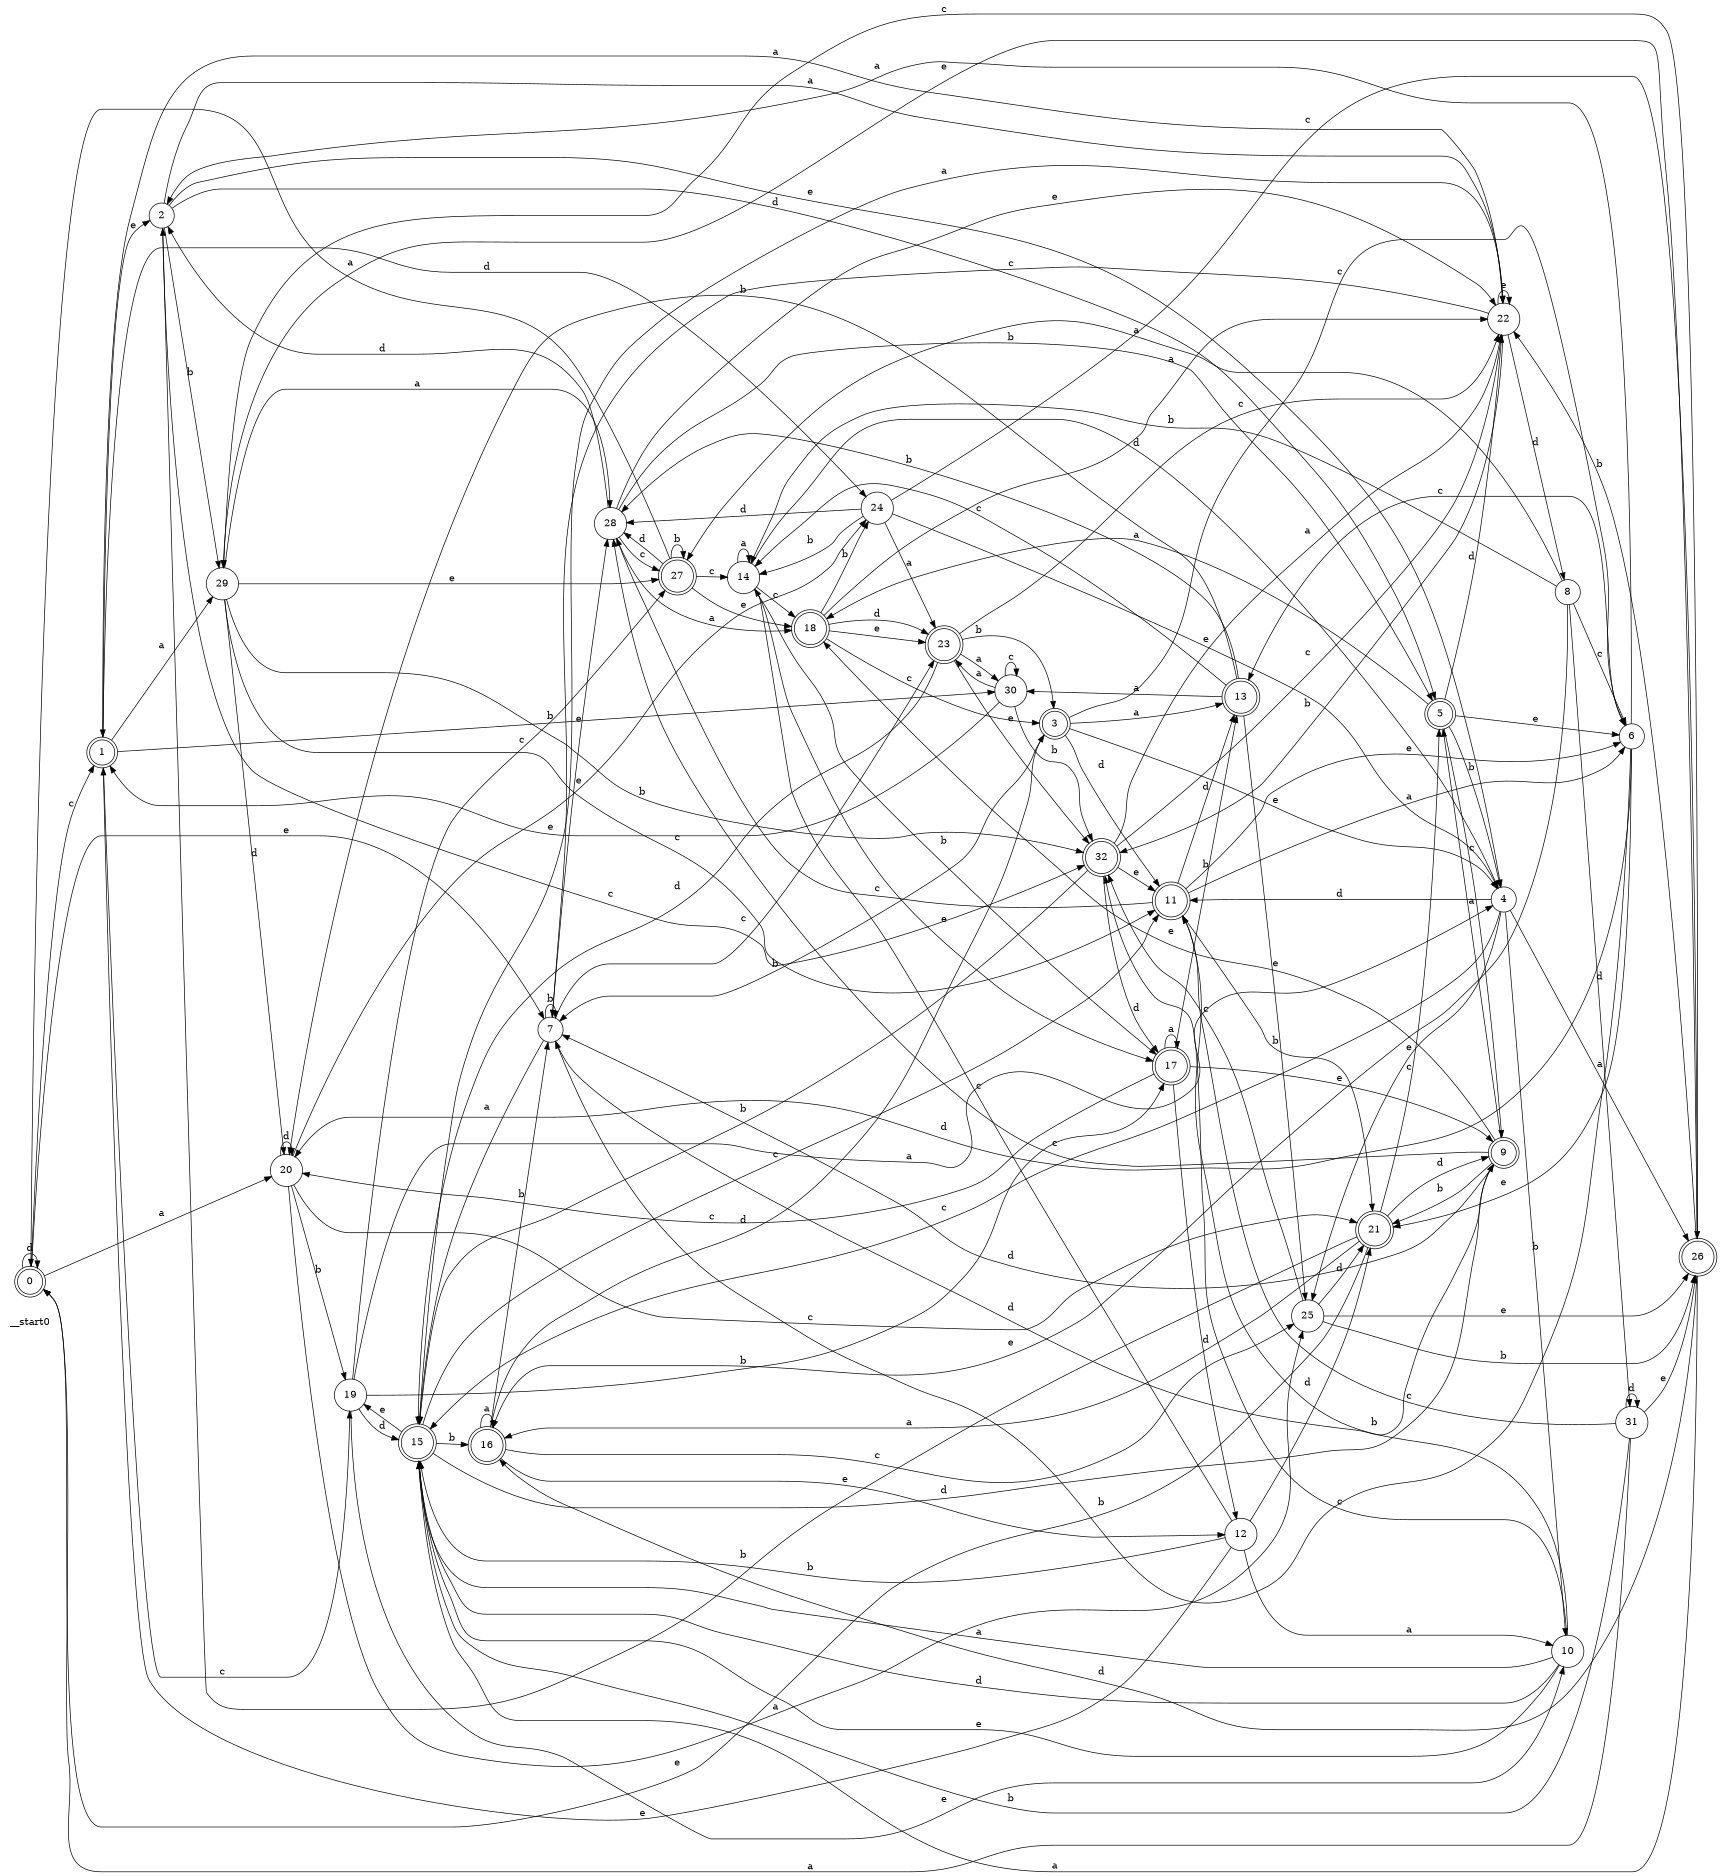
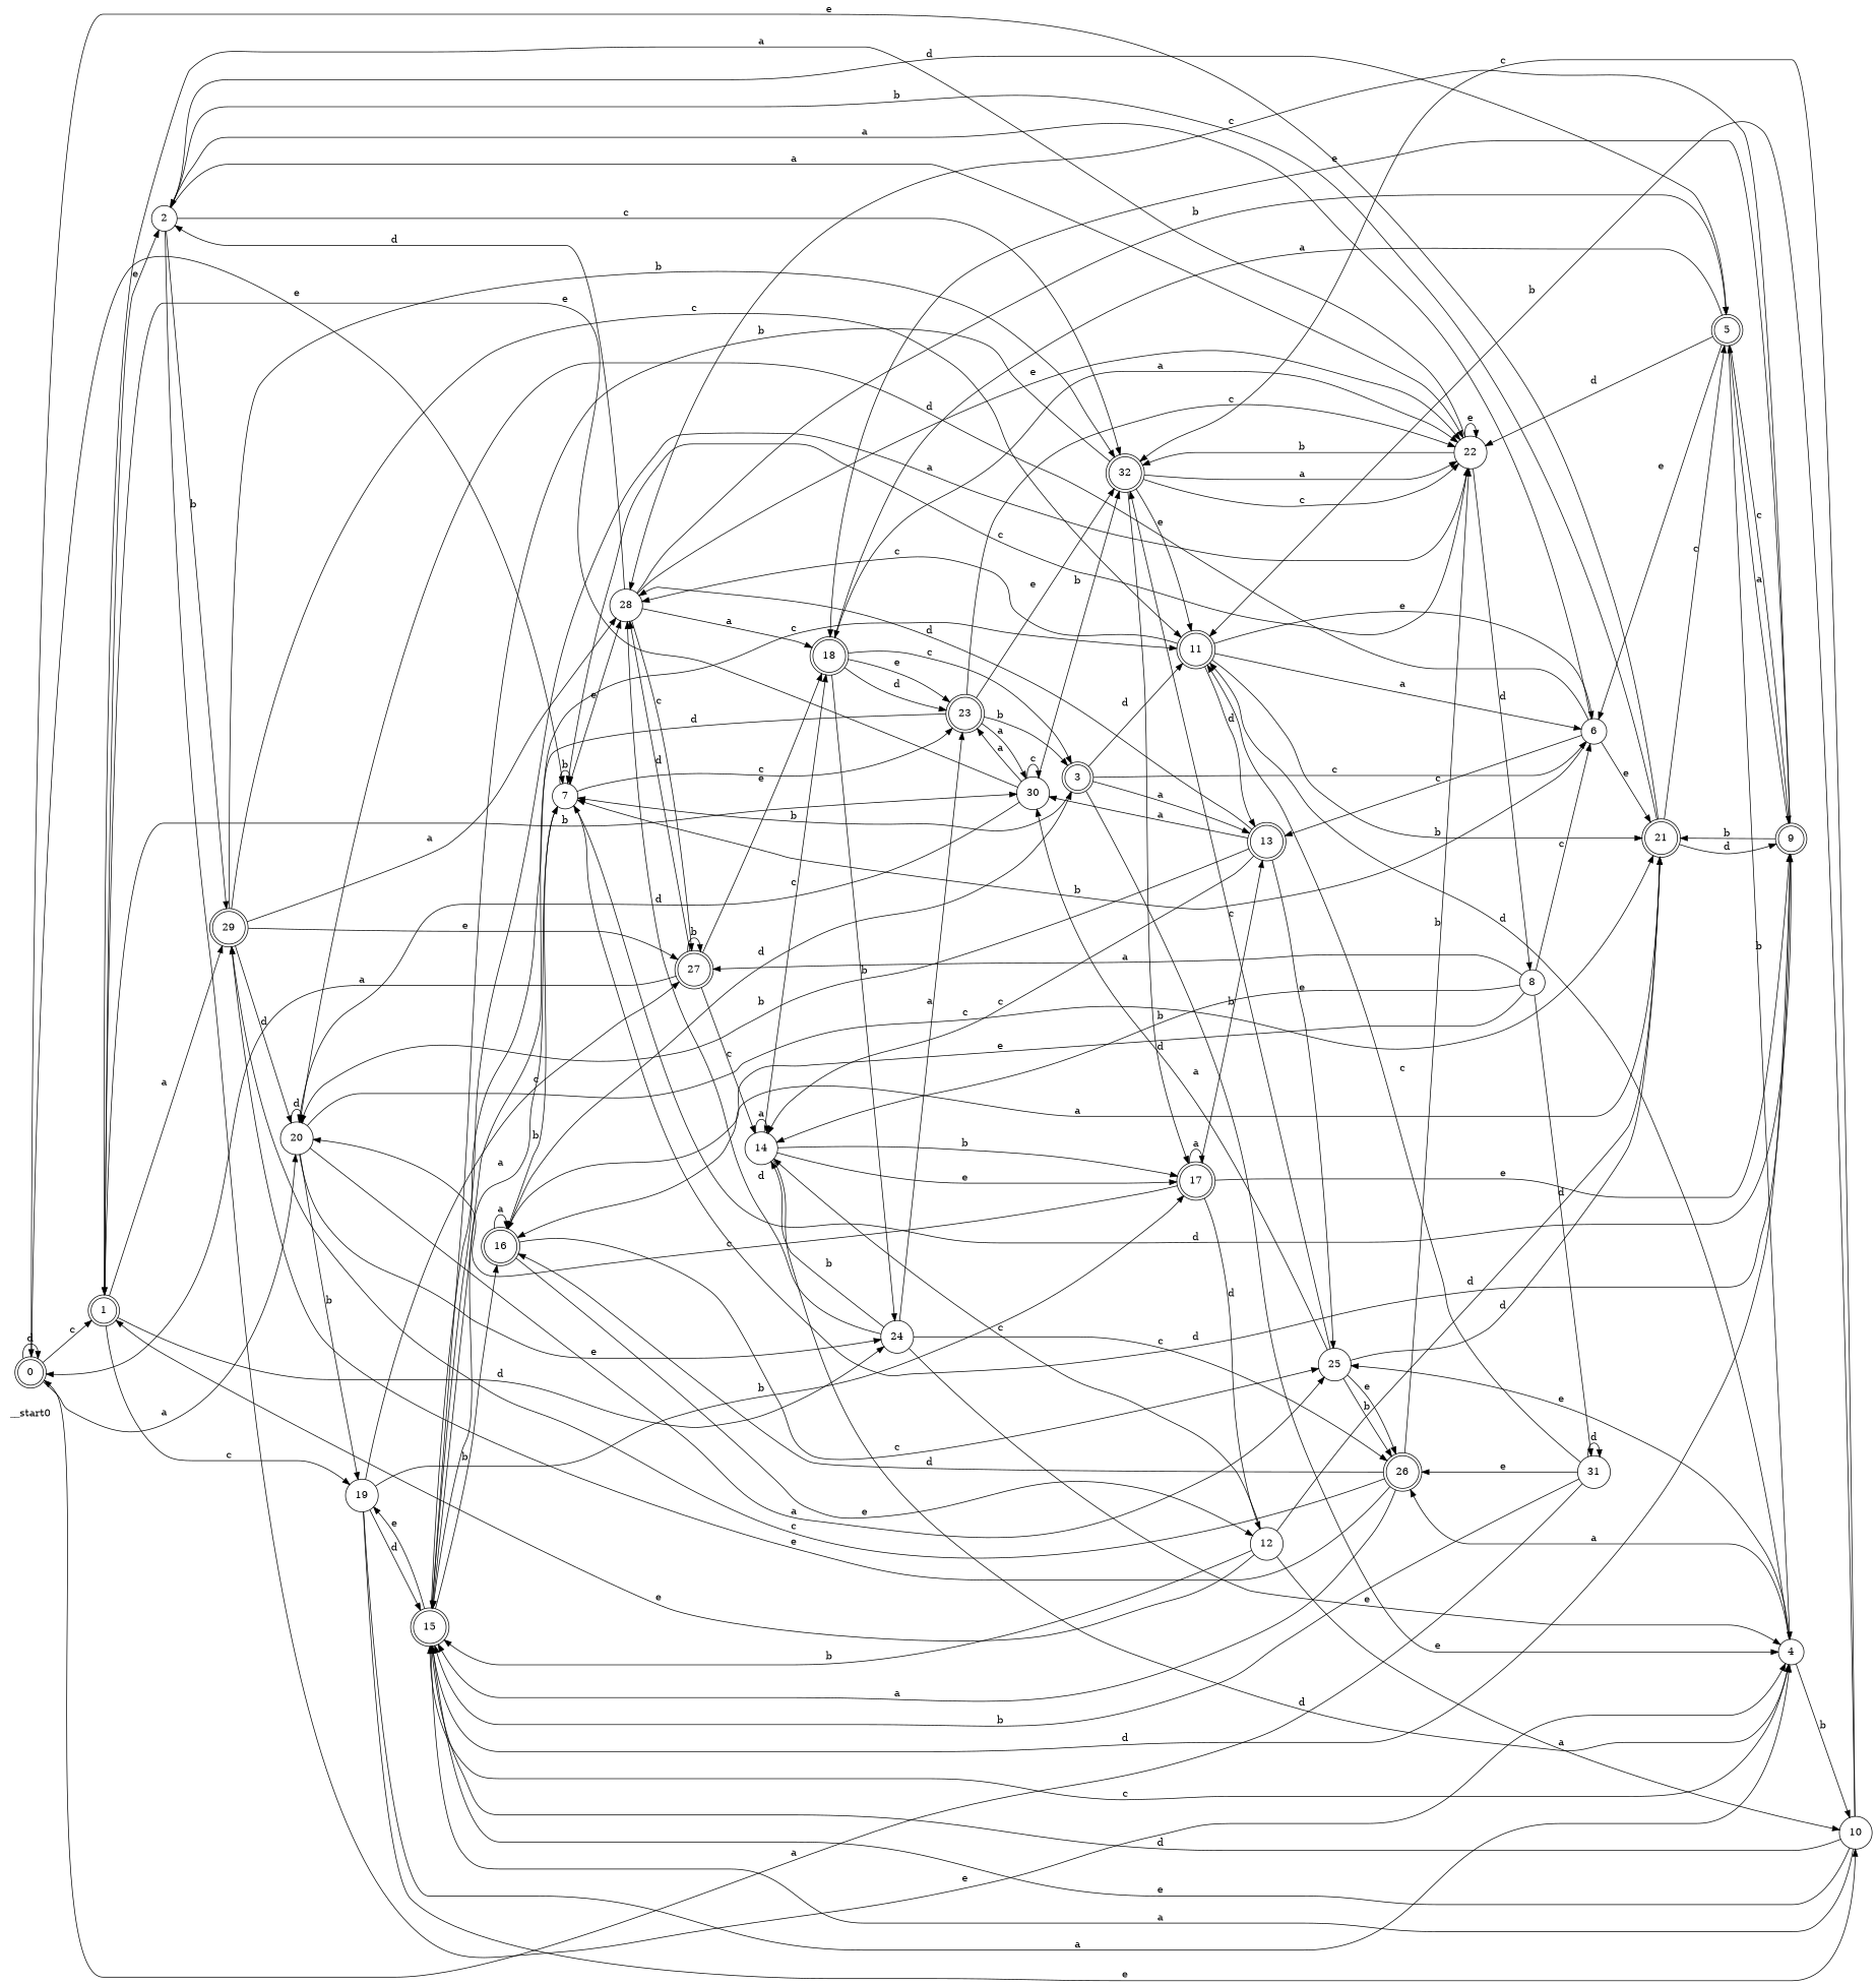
  digraph {
    rankdir=LR
    node [shape=circle color=black fillcolor=white style=filled]
    __start0 [shape=none color="" fillcolor="" style=""]
    n2 [label=0 shape=doublecircle style="rounded,filled"]
    n3 [label=1 shape=doublecircle style="rounded,filled"]
    n4 [label=7]
    n5 [label=20]
    n6 [label=2]
    n7 [label=19]
    n8 [label=24]
-   n9 [label=29]
+   n9 [label=29 shape=doublecircle]
    n10 [label=30]
    n11 [label=15 shape=doublecircle style="rounded,filled"]
    n12 [label=9 shape=doublecircle style="rounded,filled"]
    n13 [label=23 shape=doublecircle style="rounded,filled"]
    n14 [label=28]
    n15 [label=18 shape=doublecircle style="rounded,filled"]
    n16 [label=22]
    n17 [label=3 shape=doublecircle style="rounded,filled"]
    n18 [label=25]
    n19 [label=21 shape=doublecircle style="rounded,filled"]
    n20 [label=4]
    n21 [label=5 shape=doublecircle style="rounded,filled"]
    n22 [label=32 shape=doublecircle style="rounded,filled"]
    n23 [label=10]
    n24 [label=27 shape=doublecircle style="rounded,filled"]
    n25 [label=17 shape=doublecircle style="rounded,filled"]
    n26 [label=26 shape=doublecircle style="rounded,filled"]
    n27 [label=14]
    n28 [label=11 shape=doublecircle style="rounded,filled"]
    n29 [label=6]
    n30 [label=8]
    n31 [label=13 shape=doublecircle style="rounded,filled"]
    n32 [label=16 shape=doublecircle style="rounded,filled"]
    n33 [label=31]
    n34 [label=12]
    n2 -> n2 [label=d]
    n2 -> n3 [label=c]
    n2 -> n4 [label=e]
    n2 -> n5 [label=a]
    n3 -> n6 [label=e]
    n3 -> n7 [label=c]
    n3 -> n8 [label=d]
    n3 -> n9 [label=a]
    n3 -> n10 [label=b]
    n4 -> n4 [label=b]
    n4 -> n11 [label=a]
    n4 -> n12 [label=d]
    n4 -> n13 [label=c]
    n4 -> n14 [label=e]
    n5 -> n5 [label=d]
    n5 -> n7 [label=b]
    n5 -> n8 [label=e]
    n5 -> n18 [label=a]
    n5 -> n19 [label=c]
    n6 -> n9 [label=b]
    n6 -> n16 [label=a]
    n6 -> n20 [label=e]
    n6 -> n21 [label=d]
    n6 -> n22 [label=c]
    n7 -> n11 [label=d]
    n7 -> n20 [label=a]
    n7 -> n23 [label=e]
    n7 -> n24 [label=c]
    n7 -> n25 [label=b]
    n8 -> n13 [label=a]
    n8 -> n14 [label=d]
    n8 -> n20 [label=e]
    n8 -> n26 [label=c]
    n8 -> n27 [label=b]
    n9 -> n5 [label=d]
    n9 -> n14 [label=a]
    n9 -> n22 [label=b]
    n9 -> n24 [label=e]
    n9 -> n28 [label=c]
    n10 -> n3 [label=e]
+   n10 -> n5 [label=d]
    n10 -> n10 [label=c]
    n10 -> n13 [label=a]
    n10 -> n22 [label=b]
    n11 -> n7 [label=e]
    n11 -> n12 [label=d]
    n11 -> n16 [label=a]
    n11 -> n28 [label=c]
    n11 -> n32 [label=b]
    n12 -> n4 [label=d]
    n12 -> n14 [label=c]
    n12 -> n15 [label=e]
    n12 -> n19 [label=b]
    n12 -> n21 [label=a]
    n13 -> n10 [label=a]
    n13 -> n11 [label=d]
    n13 -> n16 [label=c]
    n13 -> n17 [label=b]
    n13 -> n22 [label=e]
    n14 -> n6 [label=d]
    n14 -> n15 [label=a]
    n14 -> n16 [label=e]
    n14 -> n21 [label=b]
    n14 -> n24 [label=c]
    n15 -> n8 [label=b]
    n15 -> n13 [label=d]
    n15 -> n13 [label=e]
    n15 -> n16 [label=a]
    n15 -> n17 [label=c]
    n16 -> n3 [label=a]
    n16 -> n4 [label=c]
    n16 -> n16 [label=e]
    n16 -> n22 [label=b]
    n16 -> n30 [label=d]
    n17 -> n4 [label=b]
    n17 -> n20 [label=e]
    n17 -> n28 [label=d]
    n17 -> n29 [label=c]
    n17 -> n31 [label=a]
+   n18 -> n10 [label=a]
    n18 -> n19 [label=d]
    n18 -> n22 [label=c]
    n18 -> n26 [label=b]
    n18 -> n26 [label=e]
    n19 -> n2 [label=e]
    n19 -> n6 [label=b]
    n19 -> n12 [label=d]
    n19 -> n21 [label=c]
    n19 -> n32 [label=a]
    n20 -> n11 [label=c]
    n20 -> n18 [label=e]
    n20 -> n23 [label=b]
    n20 -> n26 [label=a]
    n20 -> n28 [label=d]
    n21 -> n12 [label=c]
    n21 -> n15 [label=a]
    n21 -> n16 [label=d]
    n21 -> n20 [label=b]
    n21 -> n29 [label=e]
    n22 -> n11 [label=b]
    n22 -> n16 [label=a]
    n22 -> n16 [label=c]
    n22 -> n25 [label=d]
    n22 -> n28 [label=e]
    n23 -> n11 [label=a]
    n23 -> n11 [label=d]
    n23 -> n11 [label=e]
    n23 -> n22 [label=c]
    n23 -> n28 [label=b]
    n24 -> n2 [label=a]
    n24 -> n14 [label=d]
    n24 -> n15 [label=e]
    n24 -> n24 [label=b]
    n24 -> n27 [label=c]
    n25 -> n5 [label=c]
    n25 -> n12 [label=e]
    n25 -> n25 [label=a]
    n25 -> n31 [label=b]
    n25 -> n34 [label=d]
    n26 -> n9 [label=c]
    n26 -> n9 [label=e]
    n26 -> n11 [label=a]
    n26 -> n16 [label=b]
    n26 -> n32 [label=d]
    n27 -> n15 [label=c]
    n27 -> n20 [label=d]
    n27 -> n25 [label=b]
    n27 -> n25 [label=e]
    n27 -> n27 [label=a]
    n28 -> n14 [label=c]
    n28 -> n19 [label=b]
    n28 -> n29 [label=a]
    n28 -> n29 [label=e]
    n28 -> n31 [label=d]
    n29 -> n4 [label=b]
    n29 -> n5 [label=d]
    n29 -> n6 [label=a]
    n29 -> n19 [label=e]
    n29 -> n31 [label=c]
    n30 -> n24 [label=a]
    n30 -> n27 [label=b]
    n30 -> n29 [label=c]
    n30 -> n32 [label=e]
    n30 -> n33 [label=d]
    n31 -> n5 [label=b]
    n31 -> n10 [label=a]
-   n31 -> n14 [label=b]
+   n31 -> n14 [label=d]
    n31 -> n18 [label=e]
    n31 -> n27 [label=c]
    n32 -> n4 [label=b]
    n32 -> n17 [label=d]
    n32 -> n18 [label=c]
    n32 -> n32 [label=a]
    n32 -> n34 [label=e]
    n33 -> n2 [label=a]
    n33 -> n11 [label=b]
    n33 -> n26 [label=e]
    n33 -> n28 [label=c]
    n33 -> n33 [label=d]
    n34 -> n3 [label=e]
    n34 -> n11 [label=b]
    n34 -> n19 [label=d]
    n34 -> n23 [label=a]
    n34 -> n27 [label=c]
  }
